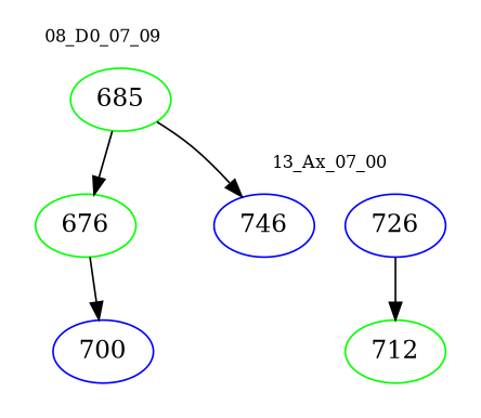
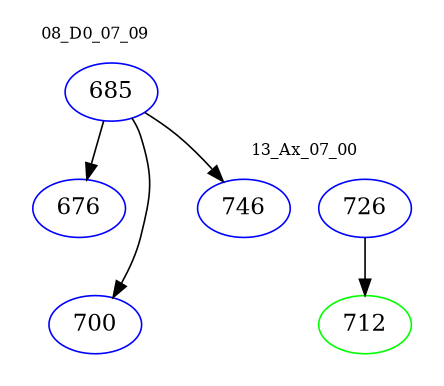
  digraph {
    node [color=blue]
    edge [color=black]
    n1 [label=726]
    n2 [color=green label=712]
    n3 [label=746]
-   n4 [color=green label=685]
-   n5 [color=green label=676]
+   n4 [label=685]
+   n5 [label=676]
    n6 [label=700]
    subgraph cluster_1 {
      color=white
      fontsize=10
      label="13_Ax_07_00"
      n1
      n2
      n3
    }
    subgraph cluster_2 {
      color=white
      fontsize=10
      label="08_D0_07_09"
      n4
      n5
      n6
    }
    n1 -> n2
    n4 -> n3
    n4 -> n5
-   n5 -> n6
+   n4 -> n6
  }
